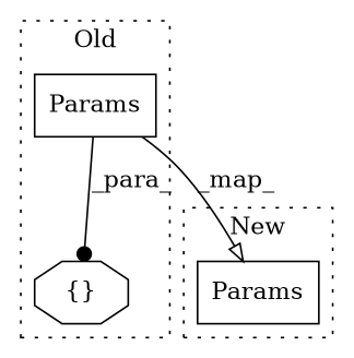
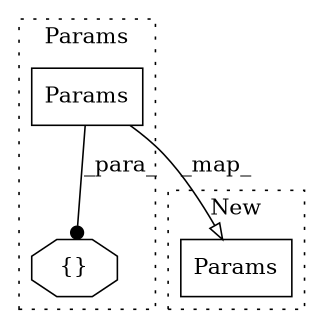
  digraph {
    node [a=32 l="7,1" shape=box]
    n1 [label=Params s="4724,4734"]
    n2 [a=4 l="1,1" label="{}" s="4723,4735" shape=octagon]
    n3 [label=Params s="4579,4589"]
    subgraph cluster_1 {
-     label=Old
+     label=Params
      style=dotted
      n1
      n2
    }
    subgraph cluster_2 {
      label=New
      style=dotted
      n3
    }
    n1 -> n2 [label=_para_ arrowhead=dot]
    n1 -> n3 [label=_map_ arrowhead=onormal]
  }
